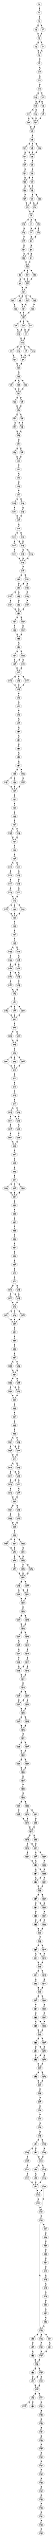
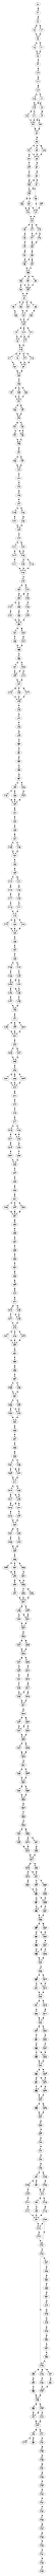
  strict digraph {
    S0
    S1
    S2
    S3
    S4
    S5
    S6
    S7
    S8
    S9
    S10
    S11
    S12
    S13
    S14
    S15
    S16
    S17
    S18
    S19
    S20
    S21
    S22
    S23
    S24
    S25
    S26
    S27
    S28
    S29
    S30
    S31
    S32
    S33
    S34
    S35
    S36
    S37
    S38
    S39
    S40
    S41
    S42
    S43
    S44
    S45
    S46
    S47
    S48
    S49
    S50
    S51
    S52
    S53
    S54
    S55
    S56
    S57
    S58
    S59
    S60
    S61
    S62
    S63
    S64
    S65
    S66
    S67
    S68
    S69
    S70
    S71
    S72
    S73
    S74
    S75
    S76
    S77
    S78
    S79
    S80
    S81
    S82
    S83
    S84
    S85
    S86
    S87
    S88
    S89
    S90
    S91
    S92
    S93
    S94
    S95
    S97
    S98
    S99
    S100
    S101
    S102
    S103
    S104
    S105
    S106
    S107
    S108
    S109
    S110
    S111
    S112
    S113
    S114
    S115
    S116
    S117
    S118
    S119
    S120
    S121
    S122
    S123
    S124
    S125
    S126
    S127
    S128
    S129
    S130
    S131
    S132
    S133
    S134
    S135
    S136
    S137
    S138
    S139
    S140
    S141
    S142
    S143
    S144
    S145
    S146
    S147
    S148
    S149
    S150
    S151
    S152
    S153
    S154
    S155
    S156
    S157
    S158
    S159
    S160
    S161
    S162
    S163
    S164
    S165
    S166
    S167
    S168
    S169
    S170
    S171
    S172
    S173
    S174
    S175
    S176
    S177
    S178
    S179
    S180
    S181
    S182
    S183
    S184
    S185
    S186
    S187
    S188
    S189
    S190
    S191
    S192
    S193
    S194
    S195
    S196
    S197
    S198
    S199
    S200
    S201
    S202
    S203
    S204
    S205
    S206
    S207
    S208
    S209
    S210
    S211
    S212
    S213
    S214
    S215
    S216
    S217
    S218
    S219
    S220
    S221
    S222
    S223
    S224
    S225
    S226
    S227
    S228
    S229
    S230
    S231
    S232
    S233
    S234
    S235
    S236
    S237
    S238
    S239
    S240
    S241
    S242
    S243
    S244
    S245
    S246
    S247
    S248
    S249
    S250
    S251
    S252
    S253
    S254
    S255
    S256
    S257
    S258
    S259
    S260
    S261
    S262
    S263
    S264
    S265
    S266
    S267
    S268
    S269
    S270
    S271
    S272
    S273
    S274
    S275
    S276
    S277
    S278
    S279
    S280
    S281
    S282
    S283
    S284
    S285
    S286
    S287
    S288
    S289
    S290
    S291
    S292
    S293
    S294
    S295
    S296
    S297
    S298
    S299
    S300
    S301
    S302
    S303
    S304
    S305
    S306
    S307
    S308
    S309
    S310
    S311
    S312
    S313
    S314
    S315
    S316
    S317
    S318
    S319
    S320
    S321
    S322
    S323
    S324
    S325
    S326
    S327
    S328
    S329
    S330
    S331
    S332
    S333
    S334
    S335
    S336
    S337
    S338
    S339
    S340
    S341
    S342
    S343
    S344
    S345
    S346
    S347
    S348
    S349
    S350
    S351
    S352
    S353
    S354
    S355
    S356
    S357
    S358
    S359
    S360
    S361
    S362
    S363
    S364
    S365
    S366
    S367
    S368
    S369
    S370
    S371
    S372
    S373
    S374
    S375
    S376
    S377
    S378
    S379
    S380
    S381
    S382
    S383
    S384
    S385
    S386
    S387
    S388
    S389
    S390
    S391
    S392
    S393
    S394
    S395
    S396
    S397
    S398
    S399
    S400
    S401
    S402
    S403
    S404
    S405
    S406
    S407
    S408
    S409
    S410
    S411
    S412
    S413
    S414
    S415
    S416
    S417
    S418
    S419
    S421
    S420
    S422
    S423
    S424
    S425
    S426
    S427
    S428
    S429
    S430
    S431
    S432
    S433
    S434
    S435
    S436
    S437
    S438
    S439
    S440
    S441
    S442
    S443
    S444
    S445
    S446
    S447
    S448
    S449
    S450
    S451
    S452
    S453
    S454
    S455
    S456
    S457
    S458
    S459
    S460
    S461
    S462
    S463
    S464
    S465
    S466
    S467
    S468
    S469
    S0 -> S1 [label=A]
    S1 -> S2 [label=G]
    S2 -> S3 [label=A]
    S2 -> S4 [label=C]
    S3 -> S5 [label=T]
    S4 -> S5 [label=T]
    S5 -> S6 [label=G]
    S5 -> S7 [label=T]
    S6 -> S8 [label=C]
    S7 -> S8 [label=C]
    S8 -> S9 [label=T]
    S9 -> S10 [label=G]
    S10 -> S11 [label=G]
    S11 -> S12 [label=A]
    S12 -> S13 [label=G]
    S12 -> S14 [label=T]
    S13 -> S15 [label=G]
    S13 -> S16 [label=A]
    S14 -> S15 [label=G]
    S15 -> S17 [label=C]
    S15 -> S18 [label=G]
    S16 -> S19 [label=A]
    S17 -> S20 [label=C]
    S17 -> S21 [label=T]
    S18 -> S21 [label=T]
    S19 -> S21 [label=T]
    S20 -> S22 [label=A]
    S21 -> S22 [label=A]
    S22 -> S23 [label=C]
    S23 -> S24 [label=C]
    S23 -> S25 [label=T]
    S23 -> S26 [label=A]
    S24 -> S27 [label=G]
    S24 -> S28 [label=T]
    S25 -> S28 [label=T]
    S26 -> S28 [label=T]
    S27 -> S29 [label=T]
    S28 -> S30 [label=G]
    S29 -> S31 [label=C]
    S30 -> S32 [label=G]
    S31 -> S33 [label=A]
    S32 -> S33 [label=A]
    S32 -> S34 [label=C]
    S33 -> S35 [label=T]
    S33 -> S36 [label=C]
    S34 -> S35 [label=T]
    S35 -> S37 [label=G]
    S35 -> S38 [label=A]
-   S36 -> S39 [label=C]
+   S36 -> S41 [label=C]
    S37 -> S40 [label=G]
    S37 -> S41 [label=T]
    S38 -> S40 [label=G]
    S39 -> S41 [label=T]
    S40 -> S42 [label=C]
    S41 -> S42 [label=C]
    S42 -> S43 [label=T]
    S42 -> S44 [label=C]
    S42 -> S45 [label=A]
    S43 -> S46 [label=G]
    S44 -> S47 [label=C]
    S45 -> S47 [label=C]
    S45 -> S48 [label=A]
    S46 -> S49 [label=T]
    S47 -> S50 [label=A]
    S48 -> S50 [label=A]
    S49 -> S51 [label=A]
    S50 -> S52 [label=G]
    S51 -> S53 [label=C]
    S52 -> S53 [label=C]
    S52 -> S54 [label=A]
    S53 -> S55 [label=T]
    S54 -> S55 [label=T]
    S55 -> S56 [label=C]
    S55 -> S57 [label=G]
    S55 -> S58 [label=T]
    S56 -> S59 [label=T]
    S56 -> S60 [label=C]
    S57 -> S59 [label=T]
    S58 -> S59 [label=T]
    S59 -> S61 [label=C]
    S60 -> S61 [label=C]
    S61 -> S62 [label=C]
    S61 -> S63 [label=A]
    S61 -> S64 [label=T]
    S61 -> S65 [label=G]
    S62 -> S66 [label=G]
    S63 -> S67 [label=C]
    S64 -> S67 [label=C]
    S65 -> S68 [label=T]
    S66 -> S69 [label=T]
    S67 -> S69 [label=T]
    S68 -> S69 [label=T]
    S69 -> S70 [label=G]
    S69 -> S71 [label=C]
    S69 -> S72 [label=A]
    S70 -> S73 [label=G]
    S71 -> S74 [label=A]
    S72 -> S73 [label=G]
    S72 -> S74 [label=A]
    S73 -> S75 [label=A]
    S74 -> S75 [label=A]
    S75 -> S76 [label=G]
    S75 -> S77 [label=A]
    S75 -> S78 [label=T]
    S75 -> S79 [label=C]
    S76 -> S80 [label=C]
    S77 -> S81 [label=G]
    S78 -> S80 [label=C]
    S79 -> S80 [label=C]
    S80 -> S82 [label=A]
    S81 -> S82 [label=A]
    S82 -> S83 [label=G]
    S83 -> S84 [label=C]
    S83 -> S85 [label=G]
    S83 -> S86 [label=T]
    S84 -> S87 [label=T]
    S85 -> S87 [label=T]
    S86 -> S87 [label=T]
    S87 -> S88 [label=G]
    S87 -> S89 [label=A]
    S88 -> S90 [label=A]
    S89 -> S90 [label=A]
    S90 -> S91 [label=A]
    S90 -> S92 [label=G]
    S91 -> S93 [label=T]
    S91 -> S94 [label=C]
    S92 -> S93 [label=T]
    S93 -> S95 [label=G]
    S94 -> S95 [label=G]
    S95 -> S97 [label=A]
    S97 -> S98 [label=G]
    S97 -> S99 [label=A]
    S98 -> S100 [label=A]
    S99 -> S100 [label=A]
    S100 -> S101 [label=T]
    S101 -> S102 [label=G]
    S102 -> S103 [label=A]
    S103 -> S104 [label=T]
    S104 -> S105 [label=C]
    S104 -> S106 [label=A]
    S105 -> S107 [label=C]
    S106 -> S108 [label=A]
    S107 -> S109 [label=G]
    S108 -> S109 [label=G]
    S109 -> S110 [label=G]
    S110 -> S111 [label=G]
    S110 -> S112 [label=A]
    S111 -> S113 [label=A]
    S111 -> S114 [label=C]
    S112 -> S113 [label=A]
    S113 -> S115 [label=G]
    S113 -> S116 [label=C]
    S114 -> S117 [label=T]
    S115 -> S118 [label=C]
    S116 -> S118 [label=C]
    S117 -> S118 [label=C]
    S118 -> S119 [label=C]
    S119 -> S120 [label=C]
    S119 -> S121 [label=A]
    S120 -> S122 [label=A]
    S121 -> S122 [label=A]
    S121 -> S123 [label=G]
    S122 -> S124 [label=G]
    S122 -> S125 [label=C]
    S123 -> S126 [label=T]
    S124 -> S127 [label=G]
    S125 -> S128 [label=A]
    S126 -> S129 [label=T]
    S127 -> S130 [label=G]
    S128 -> S130 [label=G]
    S129 -> S130 [label=G]
    S130 -> S131 [label=C]
    S130 -> S132 [label=A]
    S131 -> S133 [label=T]
    S132 -> S134 [label=A]
    S133 -> S135 [label=G]
    S134 -> S135 [label=G]
    S135 -> S136 [label=G]
    S136 -> S137 [label=C]
    S136 -> S138 [label=T]
    S137 -> S139 [label=C]
    S138 -> S139 [label=C]
    S138 -> S140 [label=G]
    S139 -> S141 [label=A]
    S140 -> S141 [label=A]
    S141 -> S142 [label=A]
    S141 -> S143 [label=T]
    S141 -> S144 [label=G]
    S142 -> S145 [label=T]
    S143 -> S145 [label=T]
    S144 -> S145 [label=T]
    S145 -> S146 [label=T]
    S146 -> S147 [label=C]
    S147 -> S148 [label=T]
    S148 -> S149 [label=G]
    S149 -> S150 [label=G]
    S150 -> S151 [label=C]
    S151 -> S152 [label=A]
    S152 -> S153 [label=G]
    S153 -> S154 [label=G]
    S154 -> S155 [label=C]
    S154 -> S156 [label=T]
    S155 -> S157 [label=T]
    S155 -> S158 [label=G]
    S156 -> S159 [label=C]
    S157 -> S160 [label=G]
    S158 -> S160 [label=G]
    S159 -> S160 [label=G]
    S160 -> S161 [label=A]
    S161 -> S162 [label=C]
    S162 -> S163 [label=C]
    S163 -> S164 [label=A]
    S164 -> S165 [label=C]
    S164 -> S166 [label=T]
    S165 -> S167 [label=A]
    S166 -> S167 [label=A]
    S167 -> S168 [label=T]
    S168 -> S169 [label=C]
    S169 -> S170 [label=C]
    S169 -> S171 [label=A]
    S170 -> S172 [label=A]
    S171 -> S173 [label=G]
    S172 -> S174 [label=G]
    S173 -> S175 [label=A]
    S174 -> S176 [label=C]
    S175 -> S177 [label=G]
    S176 -> S178 [label=C]
    S177 -> S178 [label=C]
    S178 -> S179 [label=C]
    S178 -> S180 [label=G]
    S178 -> S181 [label=T]
    S179 -> S182 [label=G]
    S180 -> S182 [label=G]
    S181 -> S182 [label=G]
    S182 -> S183 [label=T]
    S183 -> S184 [label=G]
    S184 -> S185 [label=T]
    S185 -> S186 [label=G]
    S185 -> S187 [label=A]
    S186 -> S188 [label=G]
    S187 -> S189 [label=C]
    S188 -> S190 [label=A]
    S189 -> S190 [label=A]
    S189 -> S191 [label=C]
    S190 -> S192 [label=A]
    S190 -> S193 [label=G]
    S191 -> S193 [label=G]
    S192 -> S194 [label=C]
    S193 -> S195 [label=T]
    S194 -> S196 [label=G]
    S195 -> S196 [label=G]
    S196 -> S197 [label=G]
    S197 -> S198 [label=C]
    S197 -> S199 [label=G]
    S197 -> S200 [label=T]
    S198 -> S201 [label=G]
    S199 -> S201 [label=G]
    S200 -> S201 [label=G]
    S201 -> S202 [label=G]
    S202 -> S203 [label=T]
    S202 -> S204 [label=A]
    S203 -> S205 [label=G]
    S204 -> S205 [label=G]
    S205 -> S206 [label=G]
    S206 -> S207 [label=G]
    S206 -> S208 [label=A]
    S206 -> S209 [label=T]
    S207 -> S210 [label=C]
    S208 -> S210 [label=C]
    S209 -> S210 [label=C]
    S210 -> S211 [label=A]
    S211 -> S212 [label=G]
    S212 -> S213 [label=T]
    S213 -> S214 [label=G]
    S214 -> S215 [label=C]
    S214 -> S216 [label=T]
    S215 -> S217 [label=C]
    S215 -> S218 [label=T]
    S216 -> S218 [label=T]
    S217 -> S219 [label=A]
    S218 -> S220 [label=C]
    S219 -> S221 [label=C]
    S220 -> S222 [label=T]
    S221 -> S223 [label=C]
    S222 -> S223 [label=C]
    S223 -> S224 [label=T]
    S224 -> S225 [label=G]
    S225 -> S226 [label=G]
    S226 -> S227 [label=A]
    S227 -> S228 [label=C]
    S227 -> S229 [label=T]
    S227 -> S230 [label=G]
    S228 -> S231 [label=A]
    S229 -> S231 [label=A]
    S230 -> S231 [label=A]
    S231 -> S232 [label=A]
    S232 -> S233 [label=C]
    S233 -> S234 [label=C]
    S234 -> S235 [label=T]
    S235 -> S236 [label=G]
    S236 -> S237 [label=C]
    S237 -> S238 [label=A]
    S238 -> S239 [label=G]
    S239 -> S240 [label=A]
    S240 -> S241 [label=C]
    S241 -> S242 [label=A]
    S241 -> S243 [label=G]
    S242 -> S244 [label=T]
    S242 -> S245 [label=C]
    S243 -> S245 [label=C]
    S244 -> S246 [label=T]
    S245 -> S246 [label=T]
    S246 -> S247 [label=G]
    S246 -> S248 [label=T]
    S246 -> S249 [label=C]
    S247 -> S250 [label=T]
    S248 -> S250 [label=T]
    S249 -> S250 [label=T]
    S250 -> S251 [label=G]
    S251 -> S252 [label=C]
    S252 -> S253 [label=A]
    S253 -> S254 [label=C]
    S254 -> S255 [label=C]
    S254 -> S256 [label=T]
    S255 -> S257 [label=G]
    S256 -> S257 [label=G]
    S257 -> S258 [label=T]
    S257 -> S259 [label=C]
    S258 -> S260 [label=G]
    S258 -> S261 [label=C]
    S259 -> S261 [label=C]
    S260 -> S262 [label=T]
    S261 -> S262 [label=T]
    S262 -> S263 [label=G]
    S263 -> S264 [label=C]
    S264 -> S265 [label=C]
    S265 -> S266 [label=A]
    S266 -> S267 [label=C]
    S266 -> S268 [label=T]
    S267 -> S269 [label=G]
    S267 -> S270 [label=A]
    S268 -> S270 [label=A]
    S269 -> S271 [label=A]
    S270 -> S271 [label=A]
    S271 -> S272 [label=G]
    S271 -> S273 [label=A]
    S272 -> S274 [label=A]
    S272 -> S275 [label=G]
    S273 -> S275 [label=G]
    S274 -> S276 [label=A]
    S275 -> S276 [label=A]
    S275 -> S277 [label=C]
    S276 -> S278 [label=G]
    S277 -> S279 [label=C]
    S278 -> S280 [label=A]
    S279 -> S280 [label=A]
    S280 -> S281 [label=A]
    S280 -> S282 [label=G]
    S281 -> S283 [label=A]
    S282 -> S284 [label=G]
    S283 -> S285 [label=A]
    S284 -> S285 [label=A]
    S285 -> S286 [label=C]
    S286 -> S287 [label=C]
    S286 -> S288 [label=G]
    S286 -> S289 [label=T]
    S287 -> S290 [label=A]
    S288 -> S291 [label=G]
    S289 -> S290 [label=A]
    S290 -> S292 [label=A]
    S290 -> S293 [label=C]
    S291 -> S293 [label=C]
    S292 -> S294 [label=C]
    S293 -> S295 [label=T]
    S293 -> S296 [label=A]
    S294 -> S297 [label=A]
    S295 -> S297 [label=A]
    S296 -> S297 [label=A]
    S297 -> S298 [label=A]
    S297 -> S299 [label=C]
    S298 -> S300 [label=G]
    S298 -> S301 [label=A]
    S299 -> S301 [label=A]
    S300 -> S302 [label=C]
    S301 -> S302 [label=C]
    S302 -> S303 [label=A]
    S303 -> S304 [label=G]
    S303 -> S305 [label=A]
    S304 -> S306 [label=G]
    S305 -> S306 [label=G]
    S306 -> S307 [label=A]
    S306 -> S308 [label=C]
    S307 -> S309 [label=G]
    S308 -> S310 [label=C]
    S309 -> S311 [label=G]
    S310 -> S312 [label=A]
    S311 -> S313 [label=T]
    S312 -> S314 [label=A]
    S313 -> S315 [label=G]
    S314 -> S315 [label=G]
    S314 -> S316 [label=A]
    S315 -> S317 [label=G]
    S316 -> S317 [label=G]
    S317 -> S318 [label=A]
    S318 -> S319 [label=G]
    S318 -> S320 [label=A]
    S319 -> S321 [label=A]
    S320 -> S321 [label=A]
    S320 -> S322 [label=C]
    S321 -> S323 [label=G]
    S322 -> S323 [label=G]
    S323 -> S324 [label=G]
    S323 -> S325 [label=A]
    S324 -> S326 [label=A]
    S325 -> S326 [label=A]
    S326 -> S327 [label=G]
    S327 -> S328 [label=G]
    S327 -> S329 [label=C]
    S328 -> S330 [label=C]
    S329 -> S330 [label=C]
    S330 -> S331 [label=A]
    S330 -> S332 [label=G]
    S331 -> S333 [label=G]
    S332 -> S333 [label=G]
    S333 -> S334 [label=A]
    S334 -> S335 [label=T]
    S335 -> S336 [label=G]
    S336 -> S337 [label=G]
    S336 -> S338 [label=A]
    S337 -> S339 [label=T]
    S338 -> S340 [label=G]
    S338 -> S341 [label=A]
    S339 -> S342 [label=G]
    S340 -> S342 [label=G]
    S341 -> S343 [label=A]
    S342 -> S344 [label=A]
    S343 -> S344 [label=A]
    S344 -> S345 [label=A]
    S344 -> S346 [label=G]
    S345 -> S347 [label=A]
    S345 -> S348 [label=G]
    S346 -> S347 [label=A]
    S347 -> S349 [label=C]
    S347 -> S350 [label=T]
    S348 -> S351 [label=A]
    S349 -> S352 [label=G]
    S350 -> S353 [label=T]
    S351 -> S352 [label=G]
    S352 -> S354 [label=G]
    S352 -> S355 [label=T]
    S353 -> S355 [label=T]
    S354 -> S356 [label=G]
    S355 -> S356 [label=G]
    S355 -> S357 [label=T]
    S356 -> S358 [label=C]
    S357 -> S358 [label=C]
    S358 -> S359 [label=G]
    S358 -> S360 [label=A]
    S359 -> S361 [label=A]
    S359 -> S362 [label=G]
    S360 -> S362 [label=G]
    S361 -> S363 [label=A]
    S362 -> S364 [label=C]
    S363 -> S365 [label=A]
    S364 -> S365 [label=A]
    S364 -> S366 [label=T]
    S365 -> S367 [label=G]
    S366 -> S367 [label=G]
    S367 -> S368 [label=C]
    S368 -> S369 [label=T]
    S368 -> S370 [label=C]
    S369 -> S371 [label=G]
    S369 -> S372 [label=T]
    S370 -> S372 [label=T]
    S371 -> S373 [label=C]
    S372 -> S373 [label=C]
    S373 -> S374 [label=G]
    S373 -> S375 [label=C]
    S374 -> S376 [label=C]
    S375 -> S377 [label=A]
    S376 -> S378 [label=A]
    S377 -> S378 [label=A]
    S378 -> S379 [label=A]
    S378 -> S380 [label=G]
    S379 -> S381 [label=T]
    S380 -> S382 [label=G]
    S381 -> S383 [label=A]
    S382 -> S384 [label=T]
    S383 -> S385 [label=C]
    S383 -> S386 [label=T]
    S384 -> S386 [label=T]
    S385 -> S387 [label=G]
    S386 -> S387 [label=G]
    S387 -> S388 [label=G]
    S387 -> S389 [label=C]
    S388 -> S390 [label=G]
    S388 -> S391 [label=A]
    S389 -> S390 [label=G]
    S390 -> S392 [label=G]
    S390 -> S393 [label=T]
    S391 -> S393 [label=T]
    S392 -> S394 [label=C]
    S393 -> S394 [label=C]
    S394 -> S395 [label=C]
    S394 -> S396 [label=A]
    S395 -> S397 [label=G]
    S396 -> S397 [label=G]
    S397 -> S398 [label=A]
    S398 -> S399 [label=C]
    S399 -> S400 [label=A]
    S400 -> S401 [label=T]
    S401 -> S402 [label=C]
    S402 -> S403 [label=A]
    S403 -> S404 [label=C]
    S403 -> S405 [label=G]
    S404 -> S406 [label=G]
    S404 -> S407 [label=A]
    S405 -> S408 [label=C]
    S406 -> S409 [label=C]
    S407 -> S410 [label=A]
    S408 -> S410 [label=A]
    S409 -> S411 [label=T]
    S410 -> S412 [label=G]
    S410 -> S413 [label=C]
    S411 -> S414 [label=C]
    S412 -> S415 [label=G]
    S413 -> S416 [label=A]
    S414 -> S417 [label=T]
    S415 -> S417 [label=T]
    S416 -> S417 [label=T]
    S417 -> S418 [label=T]
    S418 -> S419 [label=C]
    S419 -> S421 [label=T]
    S421 -> S422 [label=T]
    S420 -> S418 [label=T]
    S420 -> S421 [label=T]
    S422 -> S423 [label=C]
    S422 -> S424 [label=T]
    S423 -> S425 [label=C]
    S423 -> S426 [label=A]
    S423 -> S427 [label=T]
    S424 -> S428 [label=A]
    S425 -> S429 [label=A]
    S426 -> S430 [label=T]
    S427 -> S431 [label=G]
    S428 -> S432 [label=A]
    S429 -> S433 [label=G]
    S430 -> S434 [label=C]
    S431 -> S434 [label=C]
    S432 -> S435 [label=A]
    S433 -> S436 [label=A]
    S434 -> S436 [label=A]
    S435 -> S437 [label=A]
    S436 -> S438 [label=A]
    S436 -> S439 [label=G]
    S437 -> S440 [label=A]
    S438 -> S441 [label=A]
    S439 -> S441 [label=A]
    S439 -> S442 [label=G]
    S440 -> S443 [label=G]
    S441 -> S444 [label=A]
    S442 -> S444 [label=A]
    S443 -> S445 [label=G]
    S444 -> S446 [label=A]
    S444 -> S447 [label=G]
    S445 -> S448 [label=C]
    S446 -> S449 [label=G]
    S446 -> S450 [label=A]
    S447 -> S451 [label=C]
    S448 -> S452 [label=A]
    S451 -> S453 [label=A]
    S452 -> S454 [label=C]
    S453 -> S455 [label=G]
    S454 -> S456 [label=C]
    S455 -> S457 [label=A]
    S456 -> S423 [label=C]
    S457 -> S458 [label=A]
    S458 -> S459 [label=C]
    S459 -> S460 [label=G]
    S460 -> S461 [label=T]
    S461 -> S462 [label=T]
    S462 -> S463 [label=C]
    S463 -> S464 [label=A]
    S464 -> S465 [label=G]
    S465 -> S466 [label=C]
    S466 -> S467 [label=C]
    S467 -> S468 [label=C]
    S468 -> S469 [label=T]
  }
